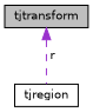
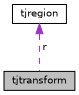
  digraph {
    node [color=black fontname=Helvetica fontsize=10 shape=record style=filled]
    n1 [fillcolor=grey75 fontcolor=black height=0.2 label=tjtransform width=0.4]
    n2 [fillcolor=white height=0.2 label=tjregion width=0.4]
-   n1 -> n2 [color=darkorchid3 dir=back fontname=Helvetica fontsize=10 label=" r" labelfontname=Helvetica labelfontsize=10 style=dashed]
+   n2 -> n1 [color=darkorchid3 dir=back fontname=Helvetica fontsize=10 label=" r" labelfontname=Helvetica labelfontsize=10 style=dashed]
  }
